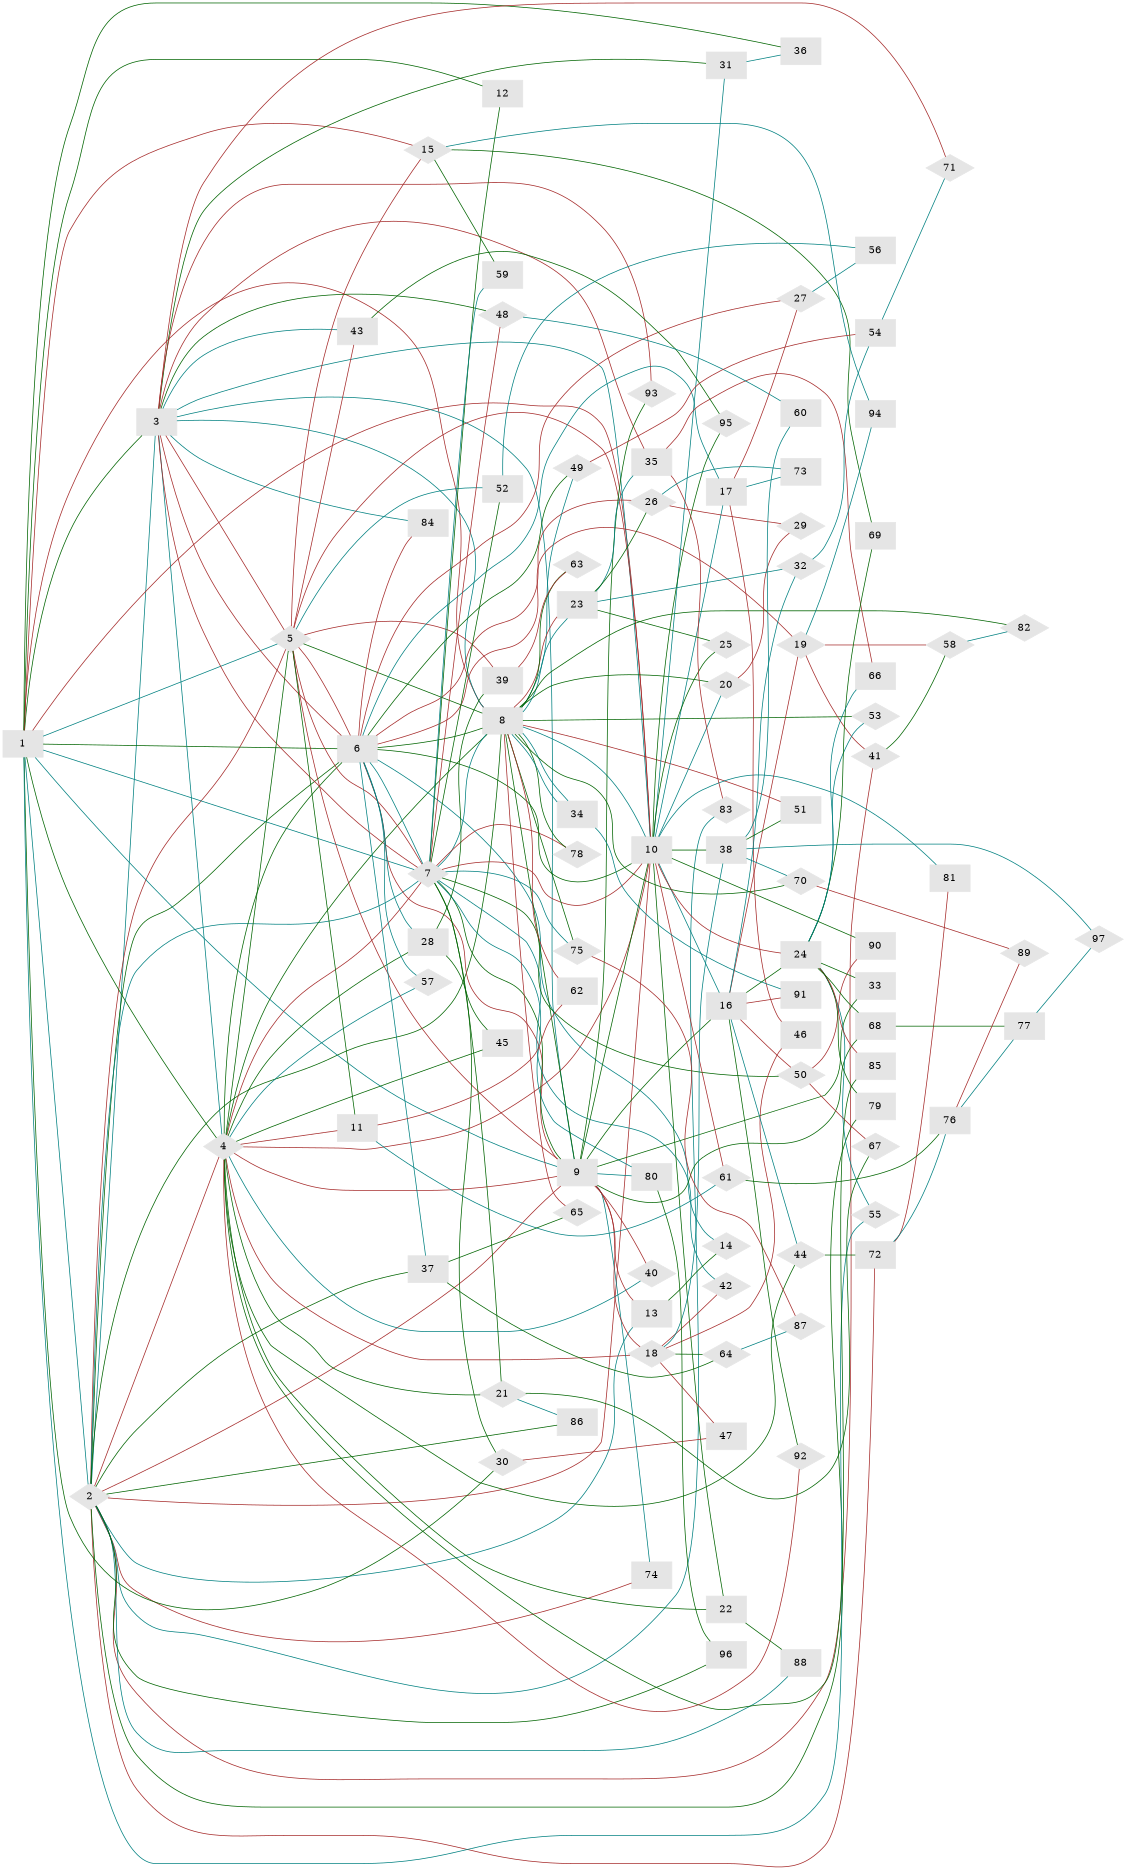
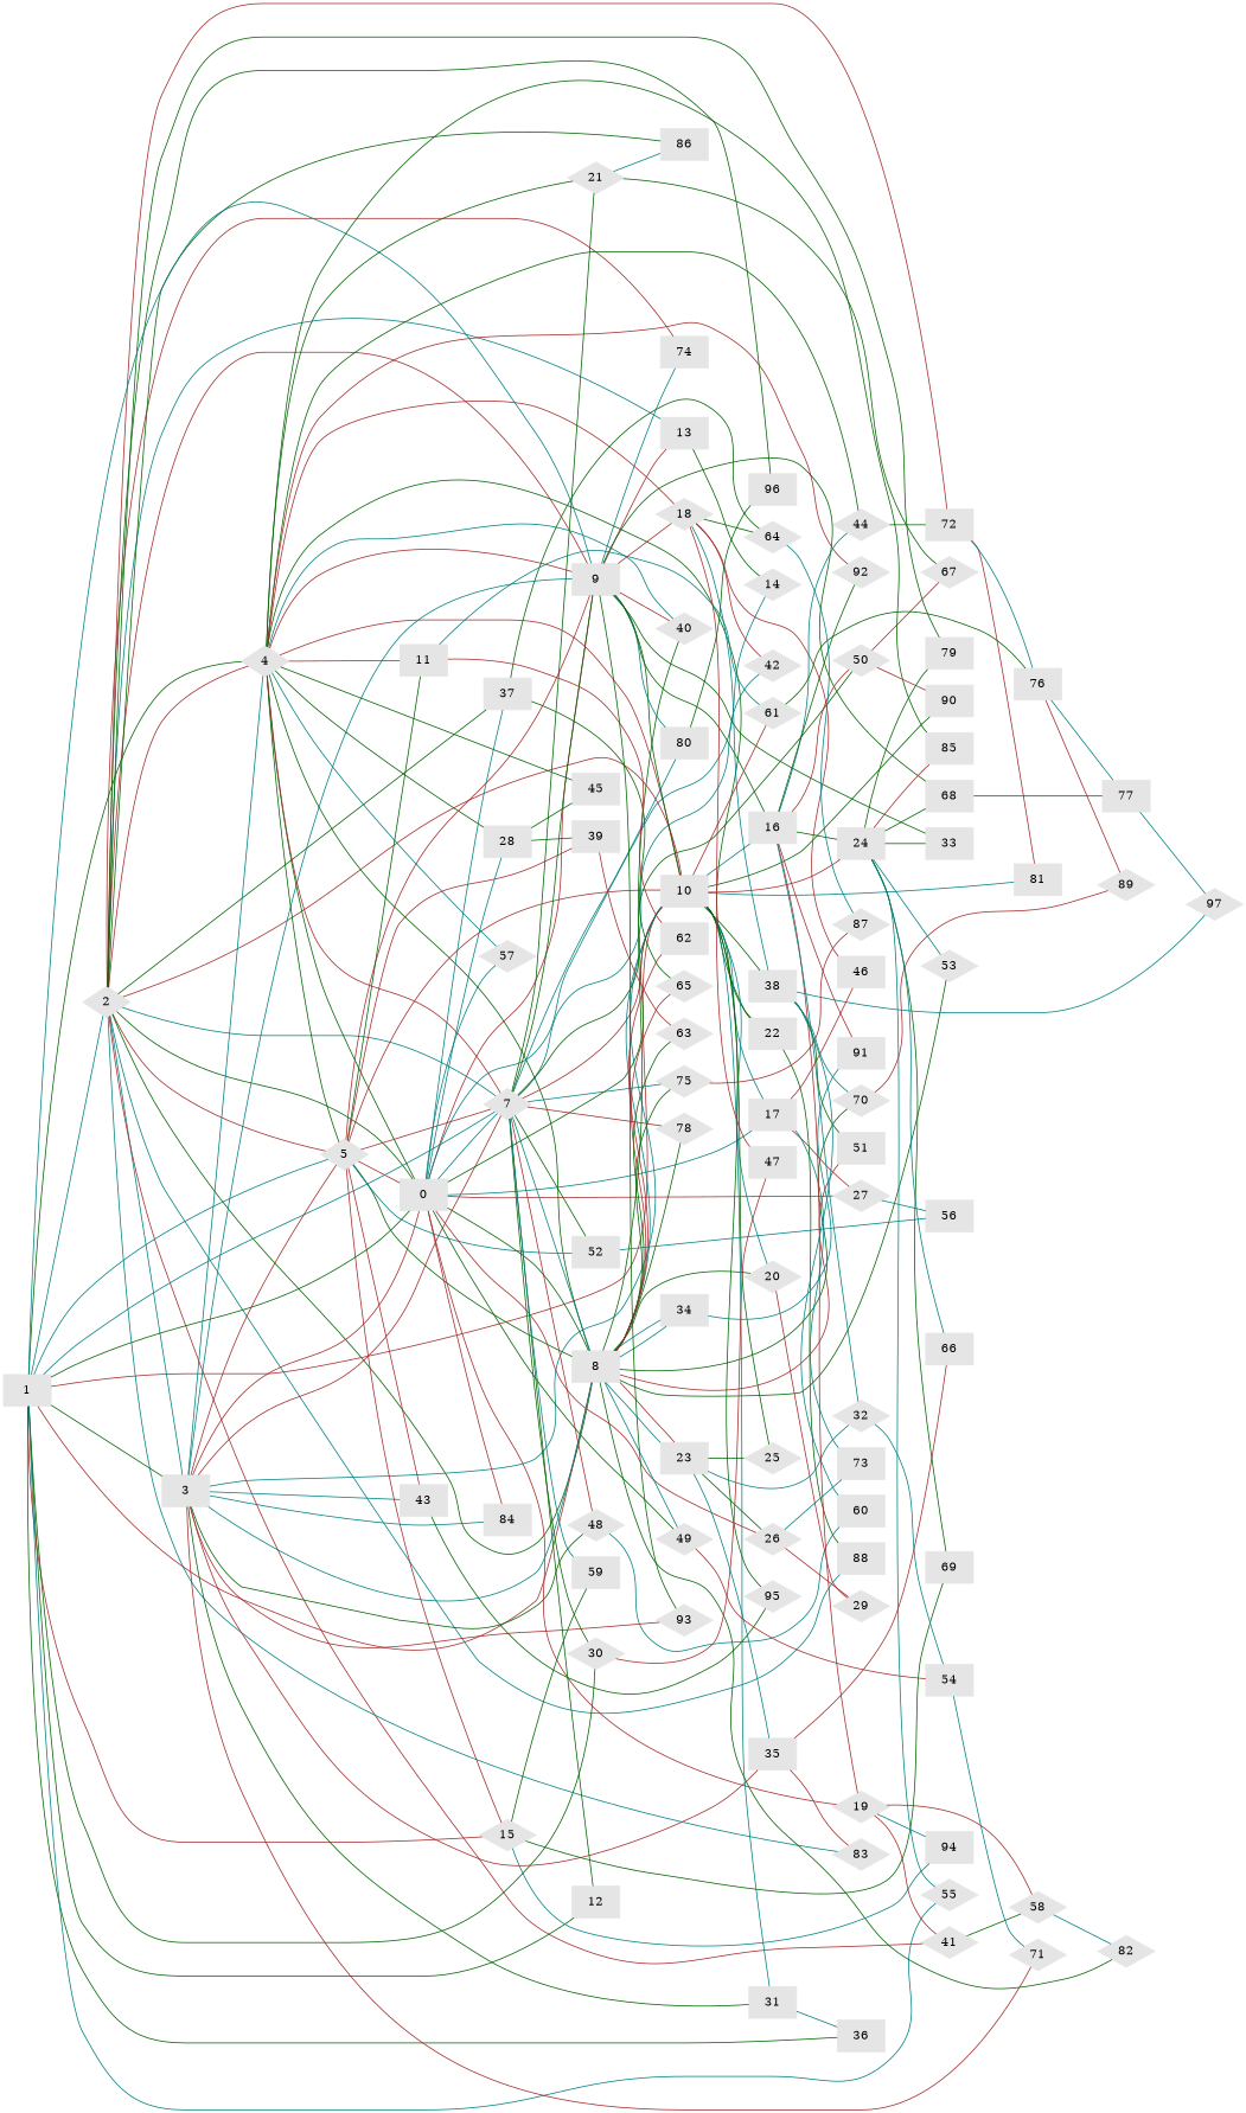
  graph {
    rankdir=LR
    node [color=gray90 shape=box style=filled]
    edge [color=darkgreen]
    2 [shape=diamond]
    1
    3
    4 [shape=diamond]
    5 [shape=diamond]
-   6
+   6 [label=0]
    7 [shape=diamond]
    8
    9
    10
    12
    15 [shape=diamond]
    30 [shape=diamond]
    36
    55 [shape=diamond]
    13
    37
    41 [shape=diamond]
    72
    74
    79
    83 [shape=diamond]
    86
    88
    96
    31
    35
    43
    48 [shape=diamond]
    71 [shape=diamond]
    84
    93 [shape=diamond]
    11
    18 [shape=diamond]
    21 [shape=diamond]
    22
    28
    40 [shape=diamond]
    44 [shape=diamond]
    45
    57 [shape=diamond]
    85
    92 [shape=diamond]
    39
    52
    14 [shape=diamond]
    17
    19 [shape=diamond]
    26 [shape=diamond]
    27 [shape=diamond]
    49 [shape=diamond]
    42 [shape=diamond]
    50 [shape=diamond]
    59
    75 [shape=diamond]
    78 [shape=diamond]
    80
    20 [shape=diamond]
    23
    34
    51
    53 [shape=diamond]
    62
    63 [shape=diamond]
    65 [shape=diamond]
    70 [shape=diamond]
    82 [shape=diamond]
    16
    33
    68
    24
    25 [shape=diamond]
    38
    61 [shape=diamond]
    81
    90
    95 [shape=diamond]
    69
    94
    47
    64 [shape=diamond]
    58 [shape=diamond]
    76
    66
    60
    46
    67 [shape=diamond]
    56
    73
    29 [shape=diamond]
    54
    87 [shape=diamond]
    32 [shape=diamond]
    91
    89 [shape=diamond]
    77
    97 [shape=diamond]
    2 -- 3 [color=teal]
    2 -- 4 [color=brown]
    2 -- 5 [color=brown]
    2 -- 6
    2 -- 7 [color=teal]
    2 -- 8
    2 -- 9 [color=brown]
    2 -- 10 [color=brown]
    2 -- 13 [color=teal]
    2 -- 37
    2 -- 41 [color=brown]
    2 -- 72 [color=brown]
    2 -- 74 [color=brown]
    2 -- 79
    2 -- 83 [color=teal]
    2 -- 86
    2 -- 88 [color=teal]
    2 -- 96
    1 -- 2 [color=teal]
    1 -- 3
    1 -- 4
    1 -- 5 [color=teal]
    1 -- 6
    1 -- 7 [color=teal]
    1 -- 8 [color=brown]
    1 -- 9 [color=teal]
    1 -- 10 [color=brown]
    1 -- 12
    1 -- 15 [color=brown]
    1 -- 30
    1 -- 36
    1 -- 55 [color=teal]
    3 -- 4 [color=teal]
    3 -- 5 [color=brown]
    3 -- 6 [color=brown]
    3 -- 7 [color=brown]
    3 -- 8 [color=teal]
    3 -- 9 [color=teal]
    3 -- 10 [color=teal]
    3 -- 31
    3 -- 35 [color=brown]
    3 -- 43 [color=teal]
    3 -- 48
    3 -- 71 [color=brown]
    3 -- 84 [color=teal]
    3 -- 93 [color=brown]
    4 -- 5
    4 -- 6
    4 -- 7 [color=brown]
    4 -- 8
    4 -- 9 [color=brown]
    4 -- 10 [color=brown]
    4 -- 11 [color=brown]
    4 -- 18 [color=brown]
    4 -- 21
    4 -- 22
    4 -- 28
    4 -- 40 [color=teal]
    4 -- 44
    4 -- 45
    4 -- 57 [color=teal]
    4 -- 85
    4 -- 92 [color=brown]
    5 -- 6 [color=brown]
    5 -- 7 [color=brown]
    5 -- 8
    5 -- 9 [color=brown]
    5 -- 10 [color=brown]
    5 -- 15 [color=brown]
    5 -- 43 [color=brown]
    5 -- 11
    5 -- 39 [color=brown]
    5 -- 52 [color=teal]
    6 -- 7 [color=teal]
    6 -- 8
    6 -- 9 [color=brown]
    6 -- 10
    6 -- 37 [color=teal]
    6 -- 84 [color=brown]
    6 -- 28 [color=teal]
    6 -- 57 [color=teal]
    6 -- 14 [color=teal]
    6 -- 17 [color=teal]
    6 -- 19 [color=brown]
    6 -- 26 [color=brown]
    6 -- 27 [color=brown]
    6 -- 49
    7 -- 8 [color=teal]
    7 -- 9
    7 -- 10 [color=brown]
    7 -- 12
    7 -- 30
    7 -- 48 [color=brown]
    7 -- 21
    7 -- 52
    7 -- 42 [color=teal]
    7 -- 50
    7 -- 59 [color=teal]
    7 -- 75 [color=teal]
    7 -- 78 [color=brown]
    7 -- 80 [color=teal]
-   8 -- 9
+   8 -- 40
    8 -- 10 [color=teal]
    8 -- 49 [color=teal]
    8 -- 75
    8 -- 78
    8 -- 20
    8 -- 23 [color=teal]
    8 -- 23 [color=brown]
    8 -- 34 [color=teal]
    8 -- 34 [color=teal]
    8 -- 51 [color=brown]
    8 -- 53
    8 -- 62 [color=brown]
    8 -- 63
    8 -- 65 [color=brown]
    8 -- 70
    8 -- 82
    9 -- 10
    9 -- 13 [color=brown]
    9 -- 74 [color=teal]
    9 -- 93
    9 -- 18 [color=brown]
    9 -- 40 [color=brown]
    9 -- 80 [color=teal]
    9 -- 16
    9 -- 33
    9 -- 68
    10 -- 31 [color=teal]
    10 -- 22
    10 -- 17 [color=teal]
    10 -- 20 [color=teal]
    10 -- 16 [color=teal]
    10 -- 24 [color=brown]
    10 -- 25
    10 -- 38
    10 -- 61 [color=brown]
    10 -- 81 [color=teal]
    10 -- 90
    10 -- 95
    15 -- 59
    15 -- 69
    15 -- 94 [color=teal]
    30 -- 47 [color=brown]
    13 -- 14
    37 -- 65
    37 -- 64
    41 -- 58
    72 -- 81 [color=brown]
    72 -- 76 [color=teal]
    31 -- 36 [color=teal]
    35 -- 83 [color=brown]
    35 -- 66 [color=brown]
    43 -- 95
    48 -- 60 [color=teal]
    11 -- 62 [color=brown]
    11 -- 61 [color=teal]
    18 -- 42 [color=brown]
    18 -- 38 [color=teal]
    18 -- 47 [color=brown]
    18 -- 64
    18 -- 46 [color=brown]
    21 -- 86 [color=teal]
    21 -- 67
    22 -- 88
    28 -- 45
    28 -- 39
    44 -- 72
    39 -- 63 [color=brown]
    52 -- 56 [color=teal]
    17 -- 27 [color=brown]
    17 -- 46 [color=brown]
    17 -- 73 [color=teal]
    19 -- 41 [color=brown]
    19 -- 94 [color=teal]
    19 -- 58 [color=brown]
    26 -- 73 [color=teal]
    26 -- 29 [color=brown]
    27 -- 56 [color=teal]
    49 -- 54 [color=brown]
    50 -- 90 [color=brown]
    50 -- 67 [color=brown]
    75 -- 87 [color=brown]
    80 -- 96
    20 -- 29 [color=brown]
    23 -- 35 [color=teal]
    23 -- 26
    23 -- 25
    23 -- 32 [color=teal]
    34 -- 91 [color=teal]
    70 -- 89 [color=brown]
    16 -- 44 [color=teal]
    16 -- 92
    16 -- 19 [color=brown]
    16 -- 50 [color=brown]
    16 -- 24
    16 -- 32 [color=teal]
    16 -- 91 [color=brown]
    68 -- 77
    24 -- 55 [color=teal]
    24 -- 79
    24 -- 85 [color=brown]
    24 -- 53 [color=teal]
    24 -- 33
    24 -- 68
    24 -- 69
    24 -- 66 [color=teal]
    38 -- 51
    38 -- 70 [color=teal]
    38 -- 60 [color=teal]
    38 -- 97 [color=teal]
    61 -- 76
    64 -- 87 [color=teal]
    58 -- 82 [color=teal]
    76 -- 89 [color=brown]
    76 -- 77 [color=teal]
    54 -- 71 [color=teal]
    32 -- 54 [color=teal]
    77 -- 97 [color=teal]
  }
